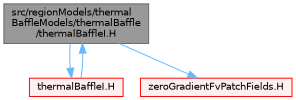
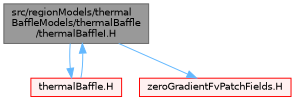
  digraph {
    node [color=red fillcolor="#FFF0F0" fontname=Helvetica fontsize=10 shape=box style=filled]
    edge [color=steelblue1 fontname=Helvetica fontsize=10 labelfontname=Helvetica labelfontsize=10 style=solid]
    n1 [color=gray40 fillcolor=grey60 fontcolor=black height=0.2 label="src/regionModels/thermal\lBaffleModels/thermalBaffle\l/thermalBaffleI.H" width=0.4]
-   n2 [height=0.2 label="thermalBaffleI.H" width=0.4]
+   n2 [height=0.2 label="thermalBaffle.H" width=0.4]
    n3 [height=0.2 label="zeroGradientFvPatchFields.H" width=0.4]
    n1 -> n2
    n1 -> n3
    n2 -> n1
  }
